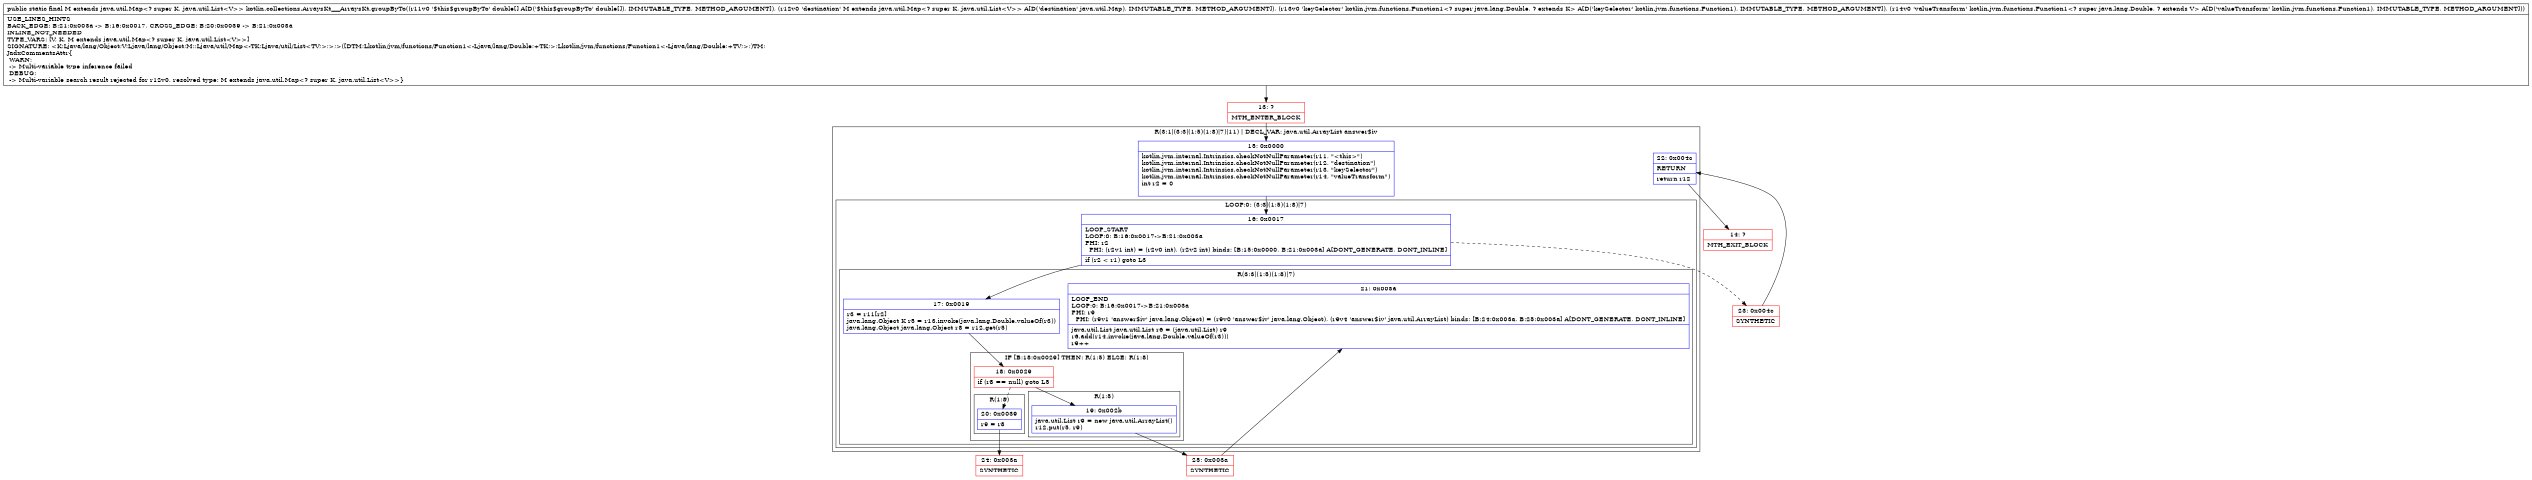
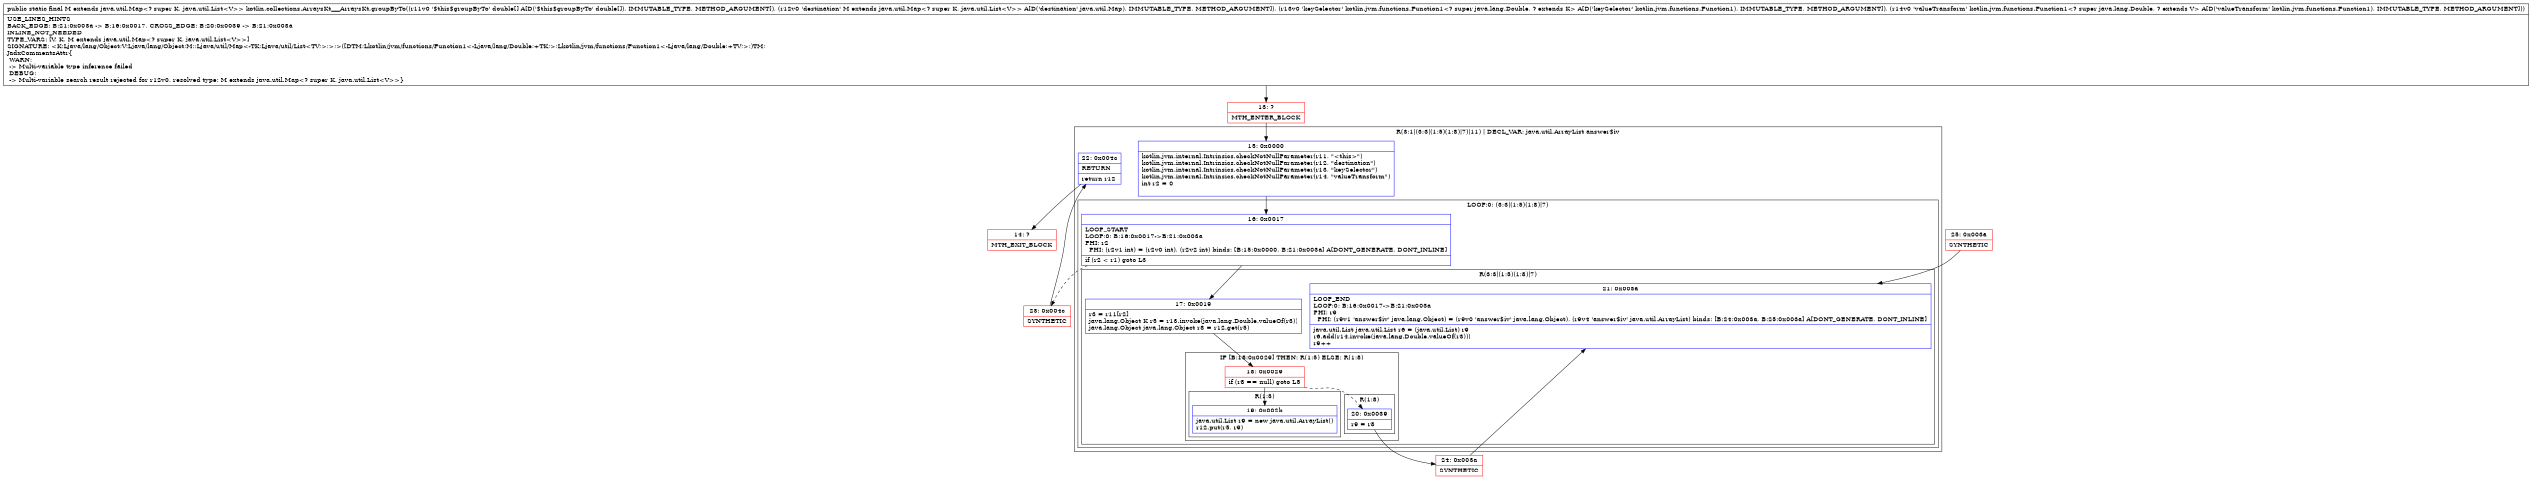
  digraph {
    node [color=blue shape=record]
    n1 [label="{19\:\ 0x002b|java.util.List r9 = new java.util.ArrayList()\lr12.put(r5, r9)\l}"]
    n2 [label="{20\:\ 0x0039|r9 = r8\l}"]
    n3 [color=red label="{18\:\ 0x0029|if (r8 == null) goto L5\l}"]
    n4 [label="{17\:\ 0x0019|r3 = r11[r2]\ljava.lang.Object K r5 = r13.invoke(java.lang.Double.valueOf(r3))\ljava.lang.Object java.lang.Object r8 = r12.get(r5)\l}"]
    n5 [label="{21\:\ 0x003a|LOOP_END\lLOOP:0: B:16:0x0017\-\>B:21:0x003a\lPHI: r9 \l  PHI: (r9v1 'answer$iv' java.lang.Object) = (r9v0 'answer$iv' java.lang.Object), (r9v4 'answer$iv' java.util.ArrayList) binds: [B:24:0x003a, B:25:0x003a] A[DONT_GENERATE, DONT_INLINE]\l|java.util.List java.util.List r6 = (java.util.List) r9\lr6.add(r14.invoke(java.lang.Double.valueOf(r3)))\lr9++\l}"]
    n6 [label="{16\:\ 0x0017|LOOP_START\lLOOP:0: B:16:0x0017\-\>B:21:0x003a\lPHI: r2 \l  PHI: (r2v1 int) = (r2v0 int), (r2v2 int) binds: [B:15:0x0000, B:21:0x003a] A[DONT_GENERATE, DONT_INLINE]\l|if (r2 \< r1) goto L3\l}"]
    n7 [label="{15\:\ 0x0000|kotlin.jvm.internal.Intrinsics.checkNotNullParameter(r11, \"\<this\>\")\lkotlin.jvm.internal.Intrinsics.checkNotNullParameter(r12, \"destination\")\lkotlin.jvm.internal.Intrinsics.checkNotNullParameter(r13, \"keySelector\")\lkotlin.jvm.internal.Intrinsics.checkNotNullParameter(r14, \"valueTransform\")\lint r2 = 0\l\l}"]
    n8 [label="{22\:\ 0x004c|RETURN\l|return r12\l}"]
    n9 [color=red label="{25\:\ 0x003a|SYNTHETIC\l}"]
    n10 [color=red label="{24\:\ 0x003a|SYNTHETIC\l}"]
    n11 [color=red label="{23\:\ 0x004c|SYNTHETIC\l}"]
    n12 [color=red label="{14\:\ ?|MTH_EXIT_BLOCK\l}"]
    n13 [color=red label="{13\:\ ?|MTH_ENTER_BLOCK\l}"]
    n14 [label="{public static final M extends java.util.Map\<? super K, java.util.List\<V\>\> kotlin.collections.ArraysKt___ArraysKt.groupByTo((r11v0 '$this$groupByTo' double[] A[D('$this$groupByTo' double[]), IMMUTABLE_TYPE, METHOD_ARGUMENT]), (r12v0 'destination' M extends java.util.Map\<? super K, java.util.List\<V\>\> A[D('destination' java.util.Map), IMMUTABLE_TYPE, METHOD_ARGUMENT]), (r13v0 'keySelector' kotlin.jvm.functions.Function1\<? super java.lang.Double, ? extends K\> A[D('keySelector' kotlin.jvm.functions.Function1), IMMUTABLE_TYPE, METHOD_ARGUMENT]), (r14v0 'valueTransform' kotlin.jvm.functions.Function1\<? super java.lang.Double, ? extends V\> A[D('valueTransform' kotlin.jvm.functions.Function1), IMMUTABLE_TYPE, METHOD_ARGUMENT]))  | USE_LINES_HINTS\lBACK_EDGE: B:21:0x003a \-\> B:16:0x0017, CROSS_EDGE: B:20:0x0039 \-\> B:21:0x003a\lINLINE_NOT_NEEDED\lTYPE_VARS: [V, K, M extends java.util.Map\<? super K, java.util.List\<V\>\>]\lSIGNATURE: \<K:Ljava\/lang\/Object;V:Ljava\/lang\/Object;M::Ljava\/util\/Map\<\-TK;Ljava\/util\/List\<TV;\>;\>;\>([DTM;Lkotlin\/jvm\/functions\/Function1\<\-Ljava\/lang\/Double;+TK;\>;Lkotlin\/jvm\/functions\/Function1\<\-Ljava\/lang\/Double;+TV;\>;)TM;\lJadxCommentsAttr\{\l WARN: \l \-\> Multi\-variable type inference failed\l DEBUG: \l \-\> Multi\-variable search result rejected for r12v0, resolved type: M extends java.util.Map\<? super K, java.util.List\<V\>\>\}\l}" color=""]
    subgraph cluster_1 {
      label="R(3:1|(3:3|(1:5)(1:8)|7)|11) | DECL_VAR: java.util.ArrayList answer$iv\l"
      n7
      n8
      subgraph cluster_2 {
        label="LOOP:0: (3:3|(1:5)(1:8)|7)"
        n6
        subgraph cluster_3 {
          label="R(3:3|(1:5)(1:8)|7)"
          n4
          n5
          subgraph cluster_4 {
            label="IF [B:18:0x0029] THEN: R(1:5) ELSE: R(1:8)"
            n3
            subgraph cluster_5 {
              label="R(1:5)"
              n1
            }
            subgraph cluster_6 {
              label="R(1:8)"
              n2
            }
          }
        }
      }
    }
-   n1 -> n9
    n2 -> n10
    n3 -> n1
    n3 -> n2 [style=dashed]
    n4 -> n3
    n6 -> n4
    n6 -> n11 [style=dashed]
    n7 -> n6
    n8 -> n12
    n9 -> n5
+   n10 -> n5
    n11 -> n8
    n13 -> n7
    n14 -> n13
  }
